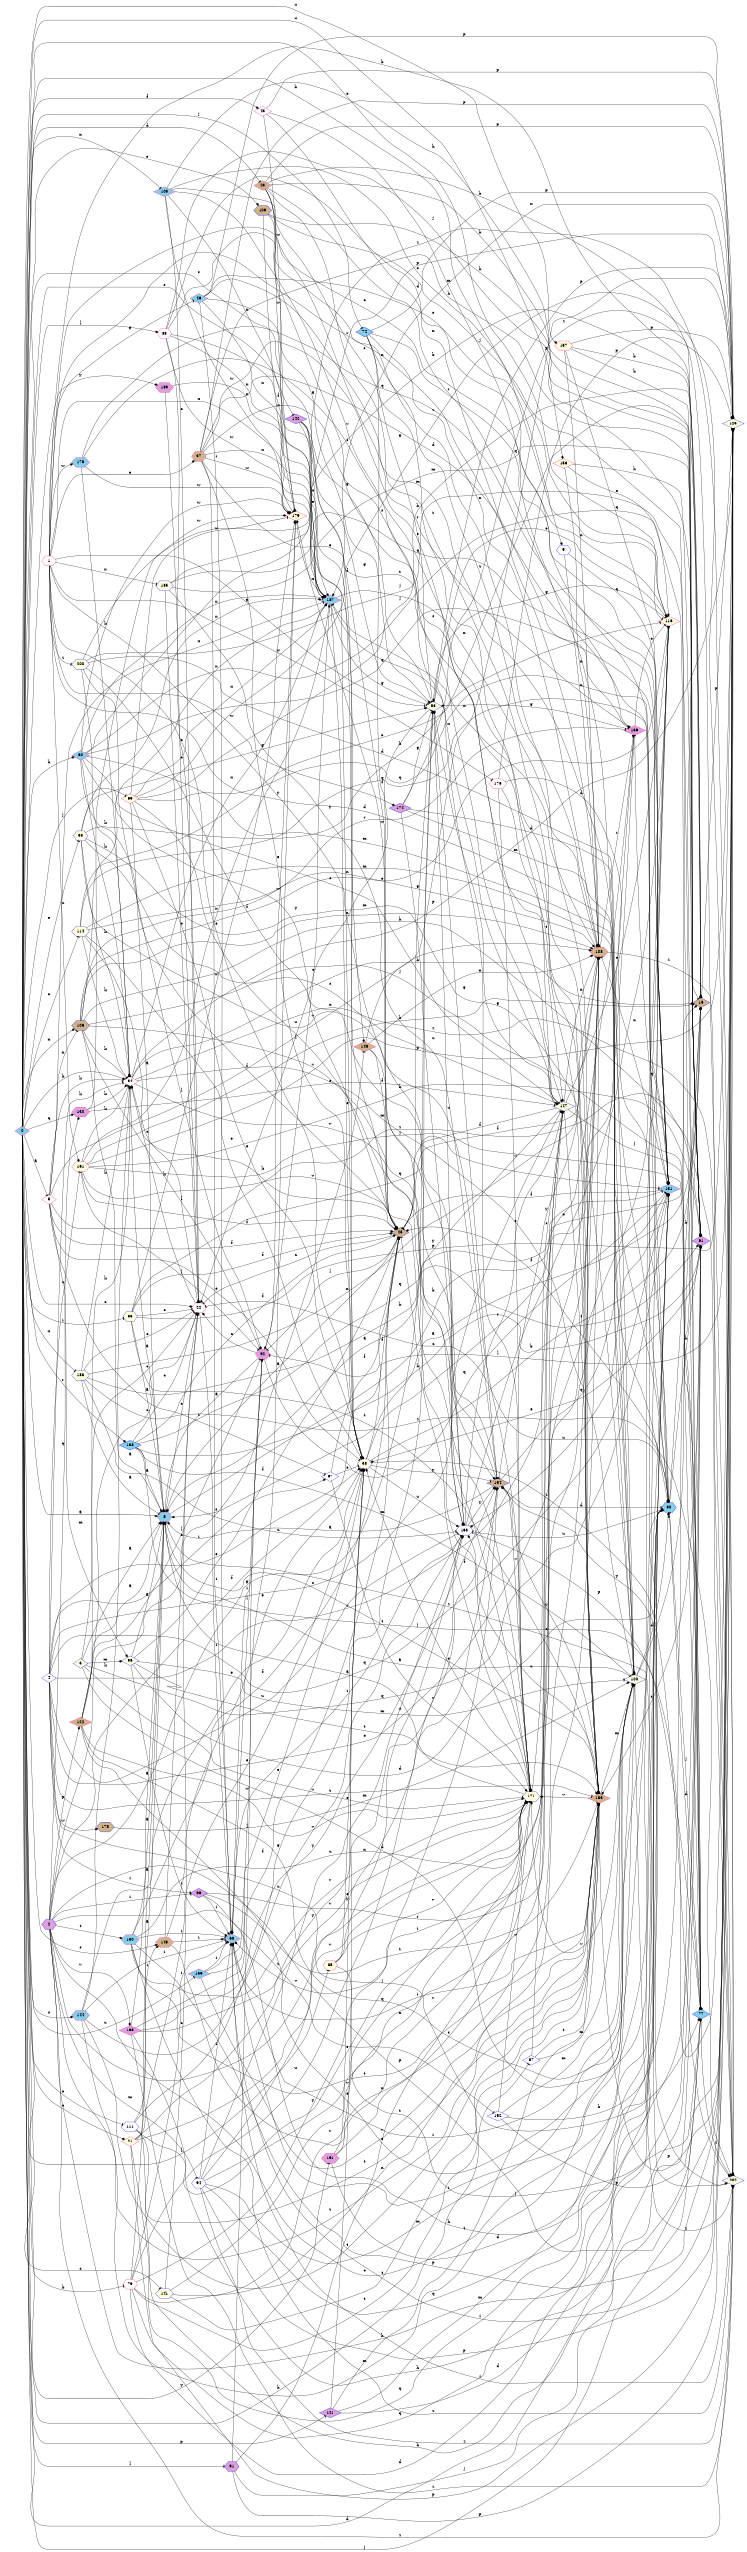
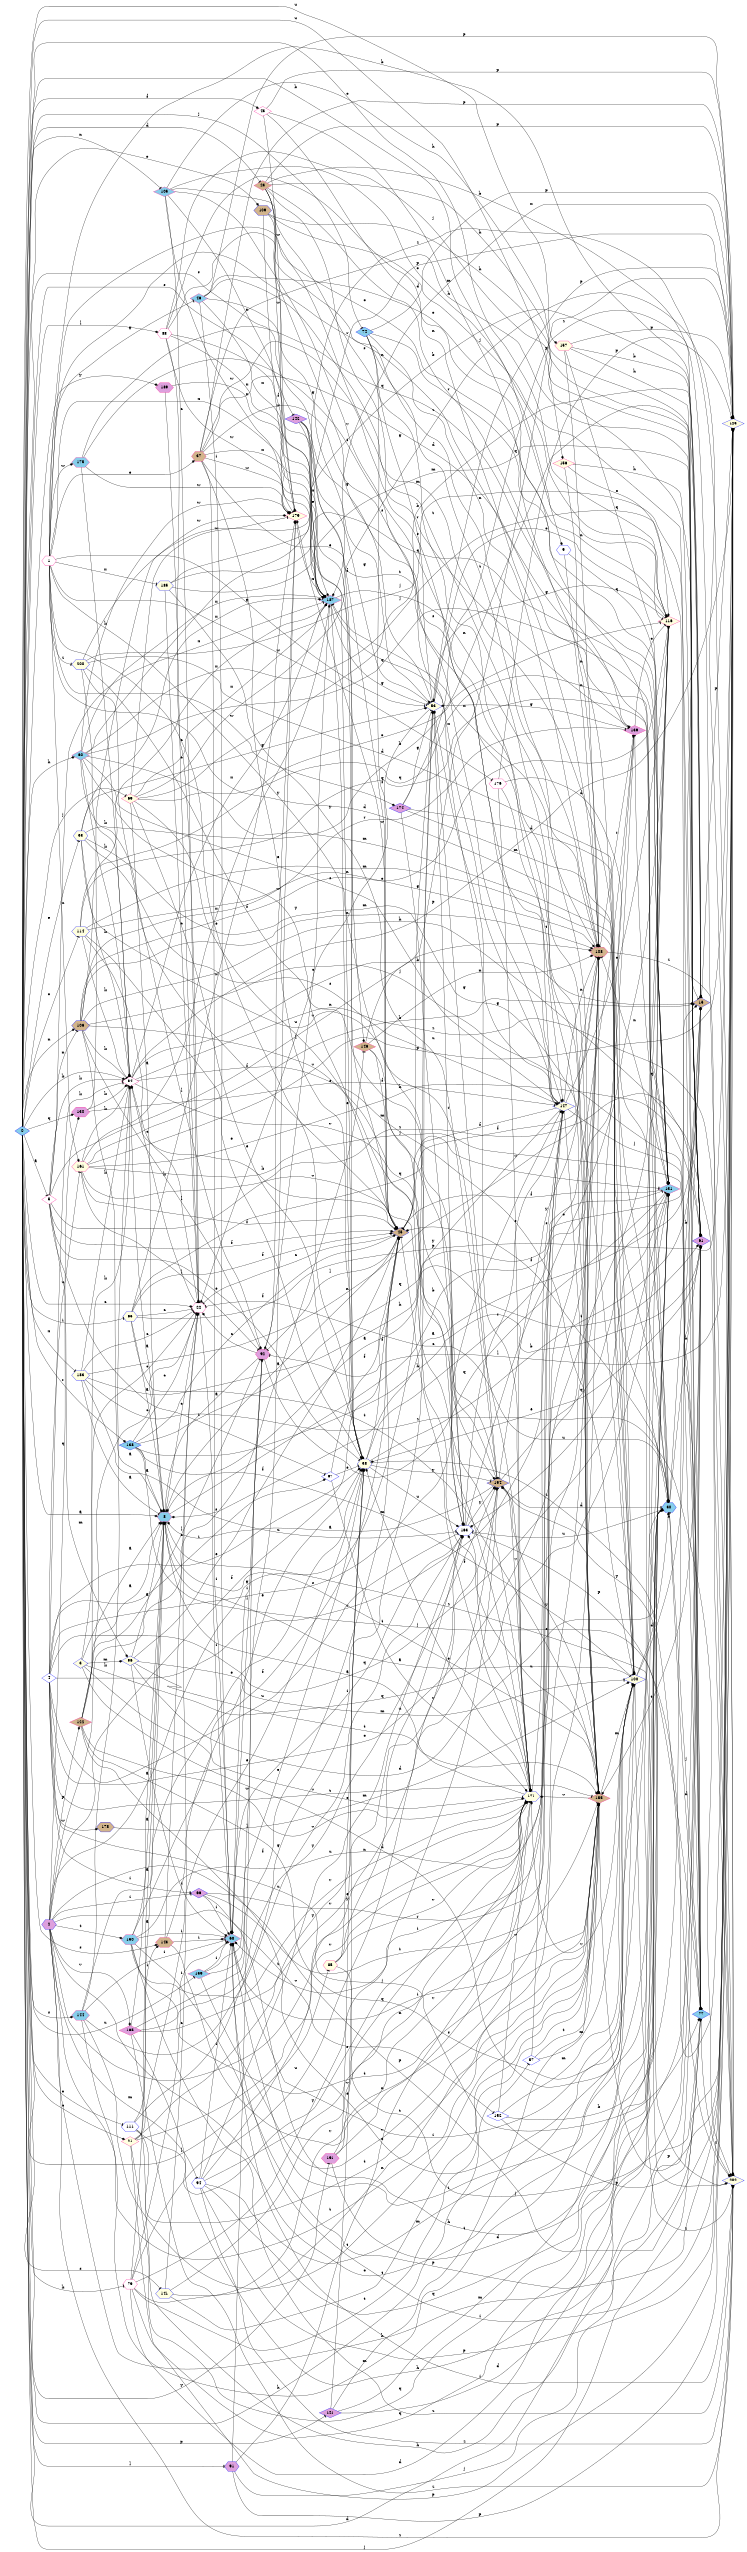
  strict digraph {
    rankdir=LR
    node [color=blue fillcolor=lightyellow shape=diamond style=filled]
    edge [arrowhead=diamond]
-   0 [color=deeppink fillcolor=skyblue]
+   0 [fillcolor=skyblue]
    5 [color=deeppink fillcolor=white]
    8 [color=deeppink fillcolor=skyblue shape=hexagon]
    9 [fillcolor=white shape=hexagon]
    21 [color=deeppink]
    22 [color=deeppink fillcolor=white shape=hexagon]
    23 [color=deeppink fillcolor=tan]
    30 [fillcolor=skyblue shape=hexagon]
    33 [shape=hexagon]
    43 [color=deeppink fillcolor=white]
    57 [fillcolor=white]
    60 [color=deeppink fillcolor=skyblue]
    65 [shape=hexagon]
    69 [color=deeppink]
    74 [fillcolor=skyblue]
    77 [fillcolor=skyblue]
    79 [color=deeppink fillcolor=white shape=hexagon]
    84 [color=deeppink fillcolor=white]
    85 [color=deeppink shape=hexagon]
    88 [color=deeppink fillcolor=white shape=hexagon]
    91 [fillcolor=plum shape=hexagon]
    105 [color=deeppink fillcolor=skyblue]
    106 [fillcolor=tan shape=hexagon]
    109 [fillcolor=tan shape=hexagon]
    111 [fillcolor=white shape=hexagon]
    114 [shape=hexagon]
    116 [color=deeppink]
    121 [fillcolor=plum]
    130 [color=deeppink fillcolor=plum shape=hexagon]
    138 [fillcolor=skyblue]
    141 [shape=hexagon]
    142 [fillcolor=plum]
    143 [color=deeppink fillcolor=tan shape=hexagon]
    144 [color=deeppink fillcolor=skyblue shape=hexagon]
    146 [color=deeppink fillcolor=tan]
    156 [color=deeppink]
    157 [color=deeppink shape=hexagon]
    159 [color=deeppink fillcolor=skyblue]
    183 [shape=hexagon]
    189 [color=deeppink fillcolor=plum shape=hexagon]
    191 [color=deeppink fillcolor=plum shape=hexagon]
    38 [shape=hexagon]
    187 [color=deeppink fillcolor=skyblue]
    45 [fillcolor=tan]
    202
    96
    67 [fillcolor=white]
    108 [color=deeppink fillcolor=tan shape=hexagon]
    15 [fillcolor=tan]
    155 [color=deeppink fillcolor=tan]
    131 [color=deeppink fillcolor=skyblue]
    194 [fillcolor=tan]
    123
    171 [shape=hexagon]
    68 [color=deeppink fillcolor=skyblue]
    53
    139 [color=deeppink fillcolor=plum]
    61 [fillcolor=plum]
    179 [color=deeppink]
    163 [fillcolor=white shape=hexagon]
    147
    100
    92 [color=deeppink fillcolor=plum shape=hexagon]
    1 [color=deeppink fillcolor=white shape=hexagon]
    37 [color=deeppink fillcolor=tan shape=hexagon]
    46 [color=deeppink fillcolor=skyblue]
    161 [color=deeppink shape=hexagon]
    174 [fillcolor=plum]
    175 [color=deeppink fillcolor=skyblue shape=hexagon]
    176 [color=deeppink fillcolor=white shape=hexagon]
    185 [shape=hexagon]
    200 [shape=hexagon]
    2 [fillcolor=plum shape=hexagon]
    66 [fillcolor=plum]
    94 [fillcolor=white shape=hexagon]
    122 [color=deeppink fillcolor=tan]
    150 [color=deeppink fillcolor=skyblue shape=hexagon]
    152 [fillcolor=white]
    165 [color=deeppink fillcolor=plum]
    3
    4 [fillcolor=white]
    178 [fillcolor=tan shape=hexagon]
    0 -> 5 [arrowhead=tee label=a]
    0 -> 8 [label=a]
    0 -> 9 [label=b]
    0 -> 21 [label=c]
    0 -> 22 [label=c]
    0 -> 23 [arrowhead=tee label=d]
    0 -> 30 [label=d]
    0 -> 33 [arrowhead=tee label=e]
    0 -> 43 [label=f]
    0 -> 57 [arrowhead=tee label=h]
    0 -> 60 [label=h]
    0 -> 65 [arrowhead=tee label=i]
    0 -> 69 [arrowhead=tee label=j]
    0 -> 74 [arrowhead=tee label=j]
    0 -> 77 [arrowhead=tee label=j]
    0 -> 79 [arrowhead=tee label=k]
    0 -> 84 [label=k]
    0 -> 85 [arrowhead=tee label=l]
    0 -> 88 [label=l]
    0 -> 91 [arrowhead=tee label=l]
    0 -> 105 [arrowhead=tee label=n]
    0 -> 106 [label=n]
    0 -> 109 [label=o]
    0 -> 111 [arrowhead=tee label=o]
    0 -> 114 [arrowhead=tee label=o]
    0 -> 116 [arrowhead=tee label=o]
    0 -> 121 [arrowhead=tee label=p]
    0 -> 130 [label=q]
    0 -> 138 [label=r]
    0 -> 141 [arrowhead=tee label=s]
    0 -> 142 [arrowhead=tee label=s]
    0 -> 143 [label=s]
    0 -> 144 [label=s]
    0 -> 146 [label=s]
    0 -> 156 [label=u]
    0 -> 157 [label=u]
    0 -> 159 [arrowhead=tee label=u]
    0 -> 183 [arrowhead=tee label=x]
    0 -> 189 [label=y]
    0 -> 191 [arrowhead=tee label=y]
    5 -> 84 [arrowhead=tee label=k]
    5 -> 106 [arrowhead=tee label=n]
    5 -> 38 [arrowhead=tee label=e]
    5 -> 187 [arrowhead=tee label=x]
    5 -> 45 [label=f]
    5 -> 202 [arrowhead=tee label=z]
    5 -> 96 [label=m]
    5 -> 67 [arrowhead=tee label=i]
    5 -> 108 [label=n]
    8 -> 22 [arrowhead=tee label=c]
    8 -> 202 [label=z]
    8 -> 15 [label=b]
    8 -> 155 [arrowhead=tee label=t]
    9 -> 108 [label=n]
    9 -> 131 [label=q]
    21 -> 8 [arrowhead=tee label=a]
    21 -> 38 [label=e]
    21 -> 131 [label=q]
    21 -> 194 [arrowhead=tee label=y]
    21 -> 123 [label=p]
    21 -> 171 [arrowhead=tee label=v]
    22 -> 84 [label=k]
    22 -> 68 [label=i]
    23 -> 38 [arrowhead=tee label=e]
    23 -> 15 [arrowhead=tee label=b]
    23 -> 155 [label=t]
    23 -> 123 [label=p]
    23 -> 53 [arrowhead=tee label=g]
    23 -> 139 [arrowhead=tee label=r]
    23 -> 61 [arrowhead=tee label=h]
    23 -> 179 [arrowhead=tee label=w]
    30 -> 22 [arrowhead=tee label=c]
    30 -> 77 [label=j]
    30 -> 45 [label=f]
    30 -> 15 [label=b]
    30 -> 61 [arrowhead=tee label=h]
    30 -> 163 [arrowhead=tee label=u]
    33 -> 84 [label=k]
    33 -> 187 [label=x]
    33 -> 15 [label=b]
    33 -> 171 [arrowhead=tee label=v]
    33 -> 53 [label=g]
    33 -> 147 [arrowhead=tee label=s]
    33 -> 100 [arrowhead=tee label=m]
    43 -> 108 [arrowhead=tee label=n]
    43 -> 123 [label=p]
    43 -> 179 [label=w]
    43 -> 100 [label=m]
    57 -> 155 [label=t]
    57 -> 147 [label=s]
    57 -> 100 [arrowhead=tee label=m]
    60 -> 77 [arrowhead=tee label=j]
    60 -> 84 [label=k]
    60 -> 187 [arrowhead=tee label=x]
    60 -> 45 [label=f]
    60 -> 131 [arrowhead=tee label=q]
    60 -> 194 [arrowhead=tee label=y]
    60 -> 123 [label=p]
    60 -> 179 [arrowhead=tee label=w]
    60 -> 147 [arrowhead=tee label=s]
    60 -> 100 [label=m]
    65 -> 8 [arrowhead=tee label=a]
    65 -> 22 [arrowhead=tee label=c]
    65 -> 45 [label=f]
    65 -> 155 [arrowhead=tee label=t]
    65 -> 131 [arrowhead=tee label=q]
    65 -> 123 [arrowhead=tee label=p]
    65 -> 179 [label=w]
    69 -> 8 [label=a]
    69 -> 38 [label=e]
    69 -> 187 [label=x]
    69 -> 202 [arrowhead=tee label=z]
    69 -> 15 [arrowhead=tee label=b]
    69 -> 131 [arrowhead=tee label=q]
    69 -> 179 [arrowhead=tee label=w]
    69 -> 163 [label=u]
    74 -> 45 [arrowhead=tee label=f]
    74 -> 108 [label=n]
    74 -> 155 [arrowhead=tee label=t]
    74 -> 131 [label=q]
    74 -> 123 [label=p]
    74 -> 53 [arrowhead=tee label=g]
    77 -> 30 [arrowhead=tee label=d]
    77 -> 202 [label=z]
    79 -> 8 [label=a]
    79 -> 30 [arrowhead=tee label=d]
    79 -> 155 [arrowhead=tee label=t]
    79 -> 131 [label=q]
    79 -> 194 [arrowhead=tee label=y]
    79 -> 171 [arrowhead=tee label=v]
    79 -> 68 [label=i]
    79 -> 163 [label=u]
    84 -> 8 [label=a]
    84 -> 187 [label=x]
    84 -> 202 [label=z]
    84 -> 15 [label=b]
    84 -> 123 [label=p]
    84 -> 171 [label=v]
    84 -> 100 [arrowhead=tee label=m]
    85 -> 77 [arrowhead=tee label=j]
    85 -> 38 [label=e]
    85 -> 171 [arrowhead=tee label=v]
    85 -> 163 [label=u]
    88 -> 22 [label=c]
    88 -> 30 [label=d]
    88 -> 77 [arrowhead=tee label=j]
    88 -> 187 [label=x]
    88 -> 45 [label=f]
    88 -> 108 [arrowhead=tee label=n]
    88 -> 179 [label=w]
    91 -> 77 [label=j]
    91 -> 123 [label=p]
    91 -> 171 [arrowhead=tee label=v]
    91 -> 92 [label=l]
    105 -> 22 [arrowhead=tee label=c]
    105 -> 116 [label=o]
    105 -> 187 [label=x]
    105 -> 171 [label=v]
    105 -> 61 [arrowhead=tee label=h]
    105 -> 179 [arrowhead=tee label=w]
    105 -> 147 [label=s]
    106 -> 8 [label=a]
    106 -> 77 [arrowhead=tee label=j]
    106 -> 84 [arrowhead=tee label=k]
    106 -> 116 [arrowhead=tee label=o]
    106 -> 187 [label=x]
    106 -> 108 [label=n]
    106 -> 171 [label=v]
    106 -> 139 [arrowhead=tee label=r]
    106 -> 61 [label=h]
    106 -> 92 [arrowhead=tee label=l]
    109 -> 77 [arrowhead=tee label=j]
    109 -> 61 [arrowhead=tee label=h]
    109 -> 179 [arrowhead=tee label=w]
    109 -> 147 [arrowhead=tee label=s]
    111 -> 143 [label=i]
    111 -> 155 [label=t]
    111 -> 53 [label=g]
    111 -> 61 [label=h]
    111 -> 147 [arrowhead=tee label=s]
    114 -> 22 [arrowhead=tee label=c]
    114 -> 84 [arrowhead=tee label=k]
    114 -> 116 [arrowhead=tee label=o]
    114 -> 38 [label=e]
    114 -> 108 [label=n]
    114 -> 131 [label=q]
    114 -> 100 [label=m]
    116 -> 68 [label=i]
    116 -> 53 [label=g]
    121 -> 30 [label=d]
    121 -> 38 [label=e]
    121 -> 155 [label=t]
    121 -> 100 [arrowhead=tee label=m]
    130 -> 84 [label=k]
    130 -> 179 [label=w]
    130 -> 147 [arrowhead=tee label=s]
    138 -> 8 [arrowhead=tee label=a]
    138 -> 22 [label=c]
    138 -> 77 [arrowhead=tee label=j]
    138 -> 45 [label=f]
    138 -> 131 [arrowhead=tee label=q]
    138 -> 61 [label=h]
    138 -> 100 [arrowhead=tee label=m]
    141 -> 22 [label=c]
    141 -> 108 [arrowhead=tee label=n]
    141 -> 155 [label=t]
    141 -> 171 [arrowhead=tee label=v]
    142 -> 38 [arrowhead=tee label=e]
    142 -> 187 [label=x]
    142 -> 45 [label=f]
    142 -> 53 [arrowhead=tee label=g]
    142 -> 147 [label=s]
    143 -> 22 [label=c]
    143 -> 38 [label=e]
    143 -> 108 [arrowhead=tee label=n]
    143 -> 68 [label=i]
    144 -> 84 [label=k]
    144 -> 38 [label=e]
    144 -> 155 [label=t]
    144 -> 68 [arrowhead=tee label=i]
    144 -> 163 [arrowhead=tee label=u]
    144 -> 100 [label=m]
    146 -> 45 [arrowhead=tee label=f]
    146 -> 108 [label=n]
    146 -> 194 [label=y]
    146 -> 123 [label=p]
    156 -> 116 [label=o]
    156 -> 108 [arrowhead=tee label=n]
    156 -> 61 [arrowhead=tee label=h]
    157 -> 108 [label=n]
    157 -> 15 [arrowhead=tee label=b]
    157 -> 131 [label=q]
    157 -> 123 [label=p]
    157 -> 61 [label=h]
    159 -> 38 [arrowhead=tee label=e]
    159 -> 155 [label=t]
    159 -> 68 [arrowhead=tee label=i]
    159 -> 179 [label=w]
    183 -> 8 [arrowhead=tee label=a]
    183 -> 22 [arrowhead=tee label=c]
    183 -> 84 [arrowhead=tee label=k]
    183 -> 202 [label=z]
    183 -> 108 [label=n]
    183 -> 61 [label=h]
    183 -> 163 [arrowhead=tee label=u]
    189 -> 22 [label=c]
    189 -> 187 [arrowhead=tee label=x]
    191 -> 30 [arrowhead=tee label=d]
    191 -> 38 [arrowhead=tee label=e]
    191 -> 171 [label=v]
    191 -> 147 [arrowhead=tee label=s]
    38 -> 45 [label=f]
    38 -> 202 [label=z]
    38 -> 15 [arrowhead=tee label=b]
    38 -> 194 [arrowhead=tee label=y]
    38 -> 139 [arrowhead=tee label=r]
    38 -> 163 [label=u]
    187 -> 38 [arrowhead=tee label=e]
    187 -> 108 [label=n]
    187 -> 53 [arrowhead=tee label=g]
    187 -> 92 [label=l]
    45 -> 8 [label=a]
    45 -> 22 [arrowhead=tee label=c]
    45 -> 84 [label=k]
    45 -> 53 [label=g]
    45 -> 92 [arrowhead=tee label=l]
    202 -> 194 [label=y]
    202 -> 68 [label=i]
    96 -> 8 [label=a]
    96 -> 30 [arrowhead=tee label=d]
    96 -> 45 [label=f]
    96 -> 155 [label=t]
    96 -> 68 [label=i]
    96 -> 100 [arrowhead=tee label=m]
    67 -> 38 [arrowhead=tee label=e]
    67 -> 45 [label=f]
    67 -> 171 [label=v]
    108 -> 187 [arrowhead=tee label=x]
    108 -> 45 [arrowhead=tee label=f]
    108 -> 202 [label=z]
    108 -> 194 [arrowhead=tee label=y]
    108 -> 68 [label=i]
    108 -> 139 [label=r]
    15 -> 8 [label=a]
    15 -> 123 [label=p]
    155 -> 194 [label=y]
    155 -> 123 [arrowhead=tee label=p]
    155 -> 171 [label=v]
    155 -> 68 [label=i]
    155 -> 163 [label=u]
    155 -> 100 [label=m]
    131 -> 45 [arrowhead=tee label=f]
    131 -> 108 [arrowhead=tee label=n]
    131 -> 163 [label=u]
    194 -> 8 [label=a]
    194 -> 30 [arrowhead=tee label=d]
    194 -> 131 [arrowhead=tee label=q]
    194 -> 171 [label=v]
    194 -> 53 [arrowhead=tee label=g]
    123 -> 187 [label=x]
    123 -> 68 [arrowhead=tee label=i]
    123 -> 92 [arrowhead=tee label=l]
    171 -> 8 [arrowhead=tee label=a]
    171 -> 38 [label=e]
    171 -> 45 [arrowhead=tee label=f]
    171 -> 147 [arrowhead=tee label=s]
    68 -> 92 [arrowhead=tee label=l]
    53 -> 22 [label=c]
    53 -> 116 [arrowhead=tee label=o]
    53 -> 123 [arrowhead=tee label=p]
-   53 -> 163 [arrowhead=tee label=u]
+   53 -> 163 [arrowhead=tee label=r]
    139 -> 116 [arrowhead=tee label=o]
    139 -> 131 [label=q]
    139 -> 53 [label=g]
    61 -> 38 [label=e]
    61 -> 155 [label=t]
    179 -> 187 [label=x]
    163 -> 116 [label=o]
    163 -> 194 [label=y]
    163 -> 123 [arrowhead=tee label=p]
    163 -> 68 [label=i]
    163 -> 179 [label=w]
    163 -> 147 [label=s]
    147 -> 8 [label=a]
    147 -> 77 [arrowhead=tee label=j]
    147 -> 116 [arrowhead=tee label=o]
    147 -> 187 [arrowhead=tee label=x]
    147 -> 45 [arrowhead=tee label=f]
    147 -> 108 [arrowhead=tee label=n]
    147 -> 155 [arrowhead=tee label=t]
    147 -> 53 [label=g]
    100 -> 8 [label=a]
    100 -> 30 [label=d]
    100 -> 202 [arrowhead=tee label=z]
    100 -> 15 [label=b]
    100 -> 171 [label=v]
    100 -> 68 [arrowhead=tee label=i]
    92 -> 8 [arrowhead=tee label=a]
    92 -> 22 [label=c]
    92 -> 131 [arrowhead=tee label=q]
    92 -> 68 [label=i]
    92 -> 179 [label=w]
    1 -> 30 [label=d]
    1 -> 116 [label=o]
    1 -> 38 [arrowhead=tee label=e]
    1 -> 187 [label=x]
    1 -> 15 [label=b]
    1 -> 194 [arrowhead=tee label=y]
    1 -> 53 [arrowhead=tee label=g]
    1 -> 139 [arrowhead=tee label=r]
    1 -> 37 [label=e]
    1 -> 46 [arrowhead=tee label=g]
    1 -> 161 [label=u]
    1 -> 174 [label=w]
    1 -> 175 [label=w]
    1 -> 176 [arrowhead=tee label=w]
    1 -> 185 [arrowhead=tee label=x]
    1 -> 200 [arrowhead=tee label=z]
    37 -> 30 [label=d]
    37 -> 38 [arrowhead=tee label=e]
    37 -> 187 [label=x]
    37 -> 155 [label=t]
    37 -> 123 [label=p]
    37 -> 68 [label=i]
    37 -> 139 [label=r]
    37 -> 61 [label=h]
    37 -> 179 [label=w]
    37 -> 147 [label=s]
    46 -> 116 [arrowhead=tee label=o]
    46 -> 187 [label=x]
    46 -> 123 [arrowhead=tee label=p]
    46 -> 68 [label=i]
    46 -> 53 [label=g]
    46 -> 100 [label=m]
    161 -> 77 [label=j]
    161 -> 84 [arrowhead=tee label=k]
    161 -> 187 [label=x]
    161 -> 45 [label=f]
    161 -> 15 [label=b]
    161 -> 123 [label=p]
    161 -> 171 [label=v]
    161 -> 61 [label=h]
    161 -> 92 [arrowhead=tee label=l]
    174 -> 30 [label=d]
    174 -> 202 [label=z]
    174 -> 53 [arrowhead=tee label=g]
    174 -> 163 [label=u]
    174 -> 100 [label=m]
    175 -> 84 [arrowhead=tee label=k]
    175 -> 155 [arrowhead=tee label=t]
    175 -> 131 [label=q]
    175 -> 179 [label=w]
    176 -> 30 [label=d]
    176 -> 155 [label=t]
    176 -> 123 [label=p]
    176 -> 171 [arrowhead=tee label=v]
    185 -> 22 [arrowhead=tee label=c]
    185 -> 15 [label=b]
    185 -> 131 [label=q]
    185 -> 194 [arrowhead=tee label=y]
    185 -> 61 [arrowhead=tee label=m]
    200 -> 30 [arrowhead=tee label=d]
    200 -> 77 [arrowhead=tee label=j]
    200 -> 84 [arrowhead=tee label=k]
    200 -> 45 [label=f]
    200 -> 202 [label=z]
    200 -> 92 [label=l]
    2 -> 116 [arrowhead=tee label=o]
    2 -> 130 [label=q]
    2 -> 146 [arrowhead=tee label=s]
    2 -> 45 [label=f]
    2 -> 202 [label=z]
    2 -> 155 [label=t]
    2 -> 123 [arrowhead=tee label=p]
    2 -> 171 [arrowhead=tee label=v]
    2 -> 53 [label=g]
    2 -> 61 [label=h]
    2 -> 66 [arrowhead=tee label=i]
    2 -> 94 [arrowhead=tee label=m]
    2 -> 122 [label=p]
    2 -> 150 [label=t]
    2 -> 152 [arrowhead=tee label=t]
    2 -> 165 [label=v]
    66 -> 155 [arrowhead=tee label=t]
    66 -> 68 [label=i]
    66 -> 139 [arrowhead=tee label=r]
    66 -> 61 [arrowhead=tee label=h]
    94 -> 202 [arrowhead=tee label=z]
    94 -> 108 [label=n]
    94 -> 131 [arrowhead=tee label=q]
    94 -> 194 [label=y]
    94 -> 123 [label=p]
    94 -> 68 [label=i]
    94 -> 163 [arrowhead=tee label=u]
    94 -> 100 [arrowhead=tee label=m]
    122 -> 8 [label=a]
    122 -> 22 [arrowhead=tee label=c]
    122 -> 84 [label=k]
    122 -> 116 [arrowhead=tee label=o]
    122 -> 131 [arrowhead=tee label=q]
    122 -> 171 [label=v]
    122 -> 92 [arrowhead=tee label=l]
    150 -> 8 [arrowhead=tee label=a]
    150 -> 45 [label=f]
    150 -> 202 [label=z]
    150 -> 108 [label=n]
    150 -> 155 [label=t]
    150 -> 123 [arrowhead=tee label=p]
    150 -> 171 [label=v]
    150 -> 68 [arrowhead=tee label=i]
    152 -> 15 [label=b]
    152 -> 123 [label=p]
    152 -> 171 [arrowhead=tee label=v]
    152 -> 100 [arrowhead=tee label=m]
    165 -> 8 [label=a]
    165 -> 45 [arrowhead=tee label=f]
    165 -> 202 [arrowhead=tee label=z]
    165 -> 194 [label=y]
    165 -> 171 [label=v]
    165 -> 61 [label=h]
    3 -> 8 [label=a]
    3 -> 22 [arrowhead=tee label=c]
    3 -> 30 [label=d]
    3 -> 96 [label=m]
    3 -> 131 [label=q]
    3 -> 171 [arrowhead=tee label=v]
    4 -> 77 [label=j]
    4 -> 84 [arrowhead=tee label=k]
    4 -> 116 [arrowhead=tee label=o]
    4 -> 38 [label=e]
    4 -> 67 [label=i]
    4 -> 155 [arrowhead=tee label=t]
    4 -> 131 [label=q]
    4 -> 139 [arrowhead=tee label=r]
    4 -> 163 [arrowhead=tee label=u]
    4 -> 147 [label=s]
    4 -> 161 [arrowhead=tee label=u]
    4 -> 66 [arrowhead=tee label=i]
    4 -> 178 [label=w]
    178 -> 100 [label=m]
  }
